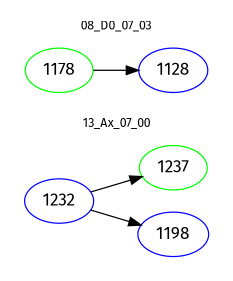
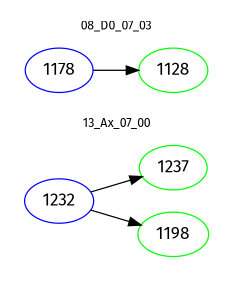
  digraph {
    fontname="Fira Sans"
    rankdir=LR
    node [color=green fontname="Fira Sans"]
    edge [color=black fontname="Fira Sans"]
    n1 [color=blue label=1232]
-   n2 [color=blue label=1198]
+   n2 [label=1198]
    n3 [label=1237]
-   n4 [label=1178]
-   n5 [color=blue label=1128]
+   n4 [color=blue label=1178]
+   n5 [label=1128]
    subgraph cluster_1 {
      color=white
      fontsize=10
      label="13_Ax_07_00"
      n1
      n2
      n3
    }
    subgraph cluster_2 {
      color=white
      fontsize=10
      label="08_D0_07_03"
      n4
      n5
    }
    n1 -> n2
    n1 -> n3
    n4 -> n5
  }
